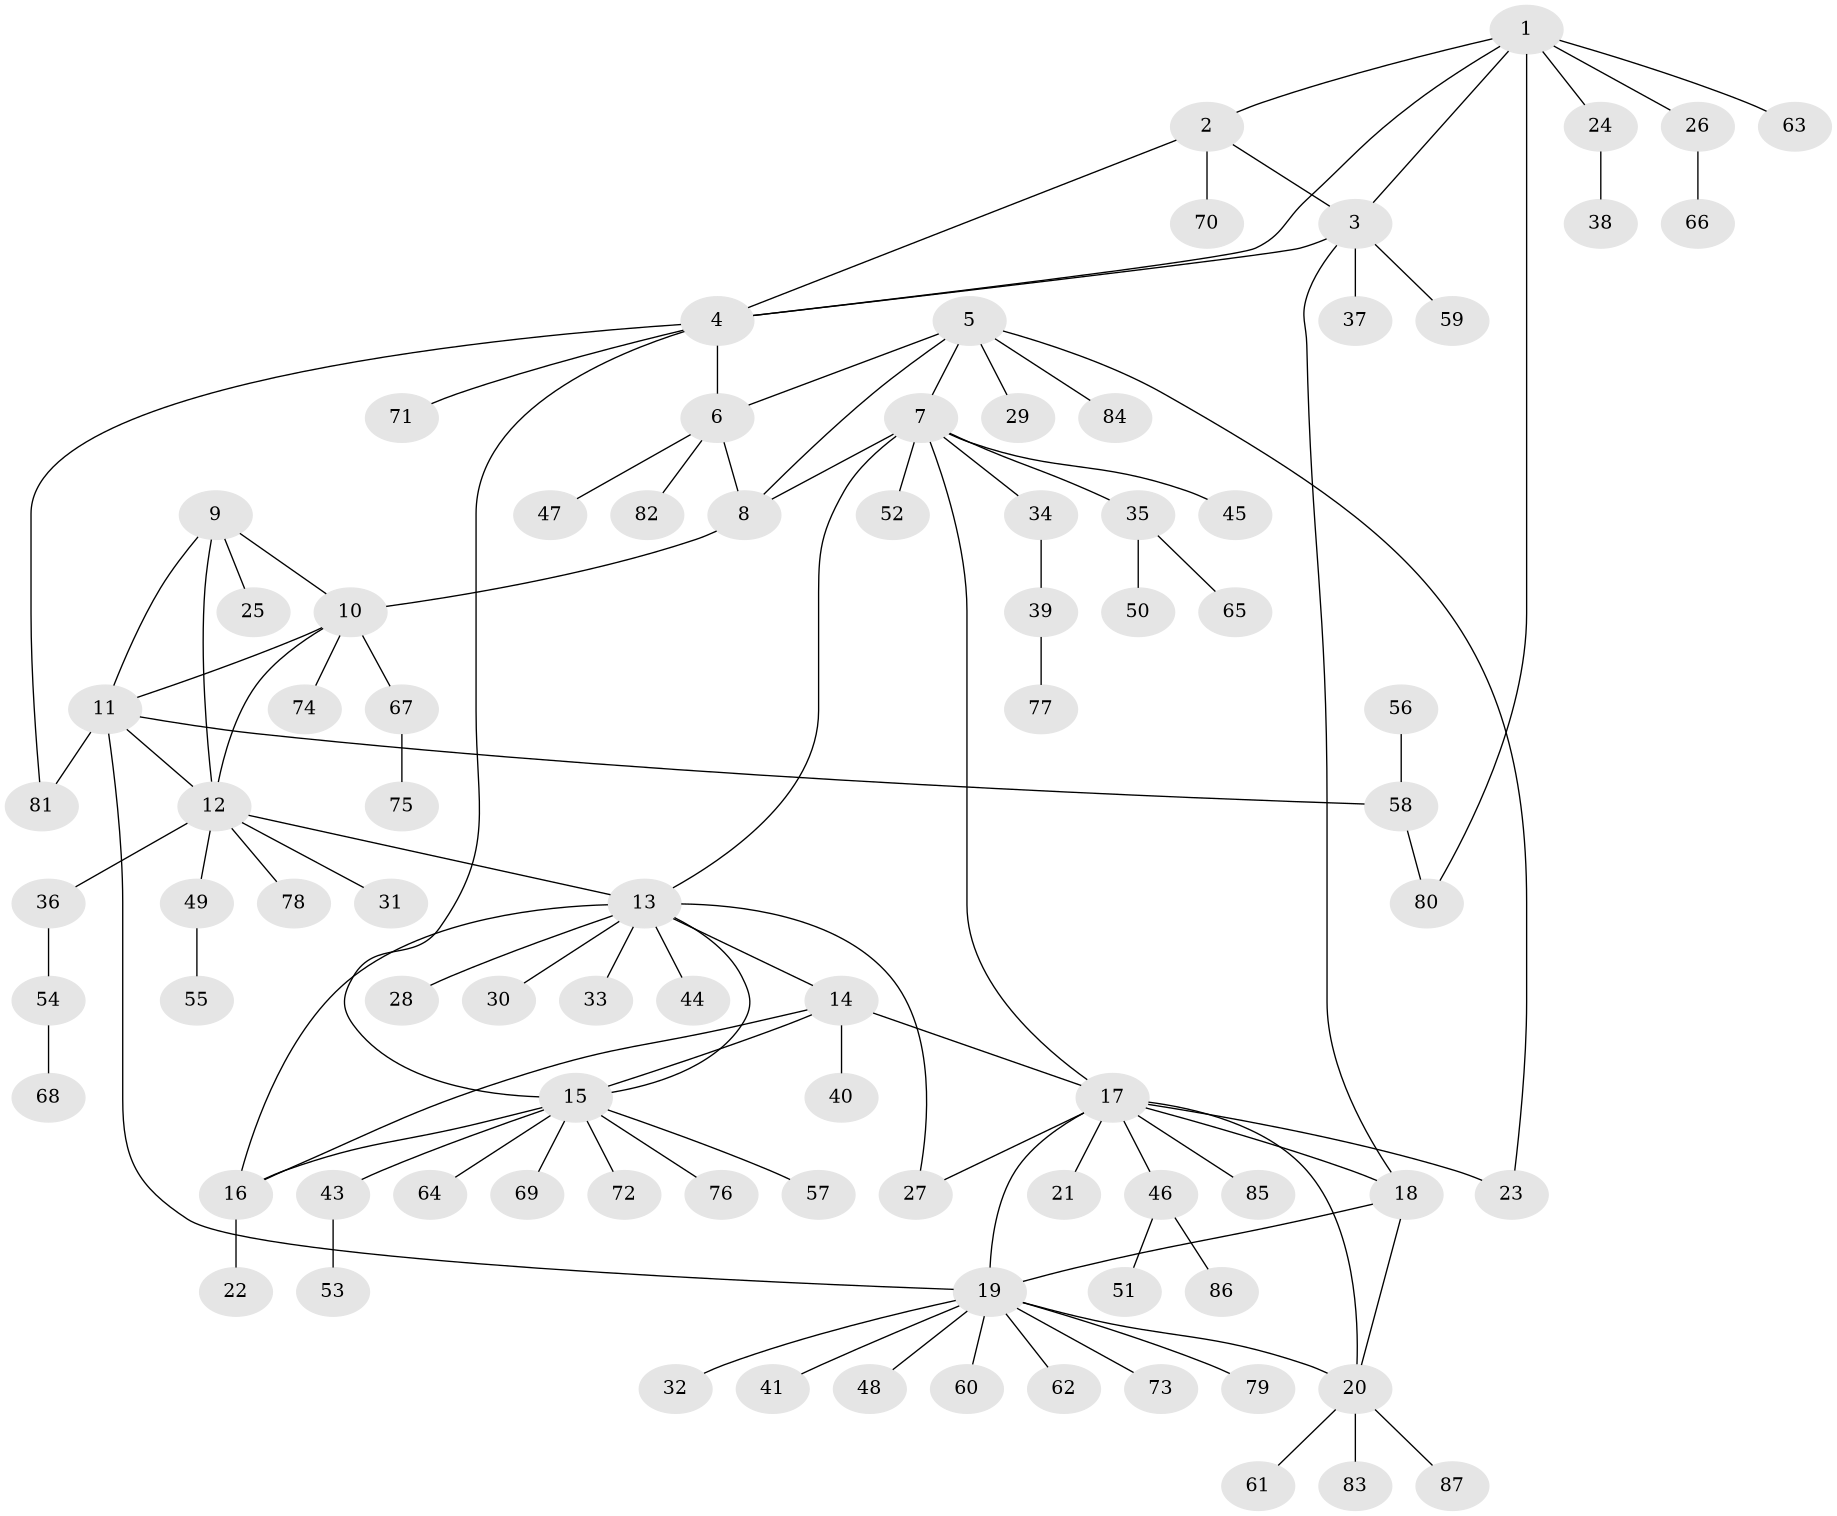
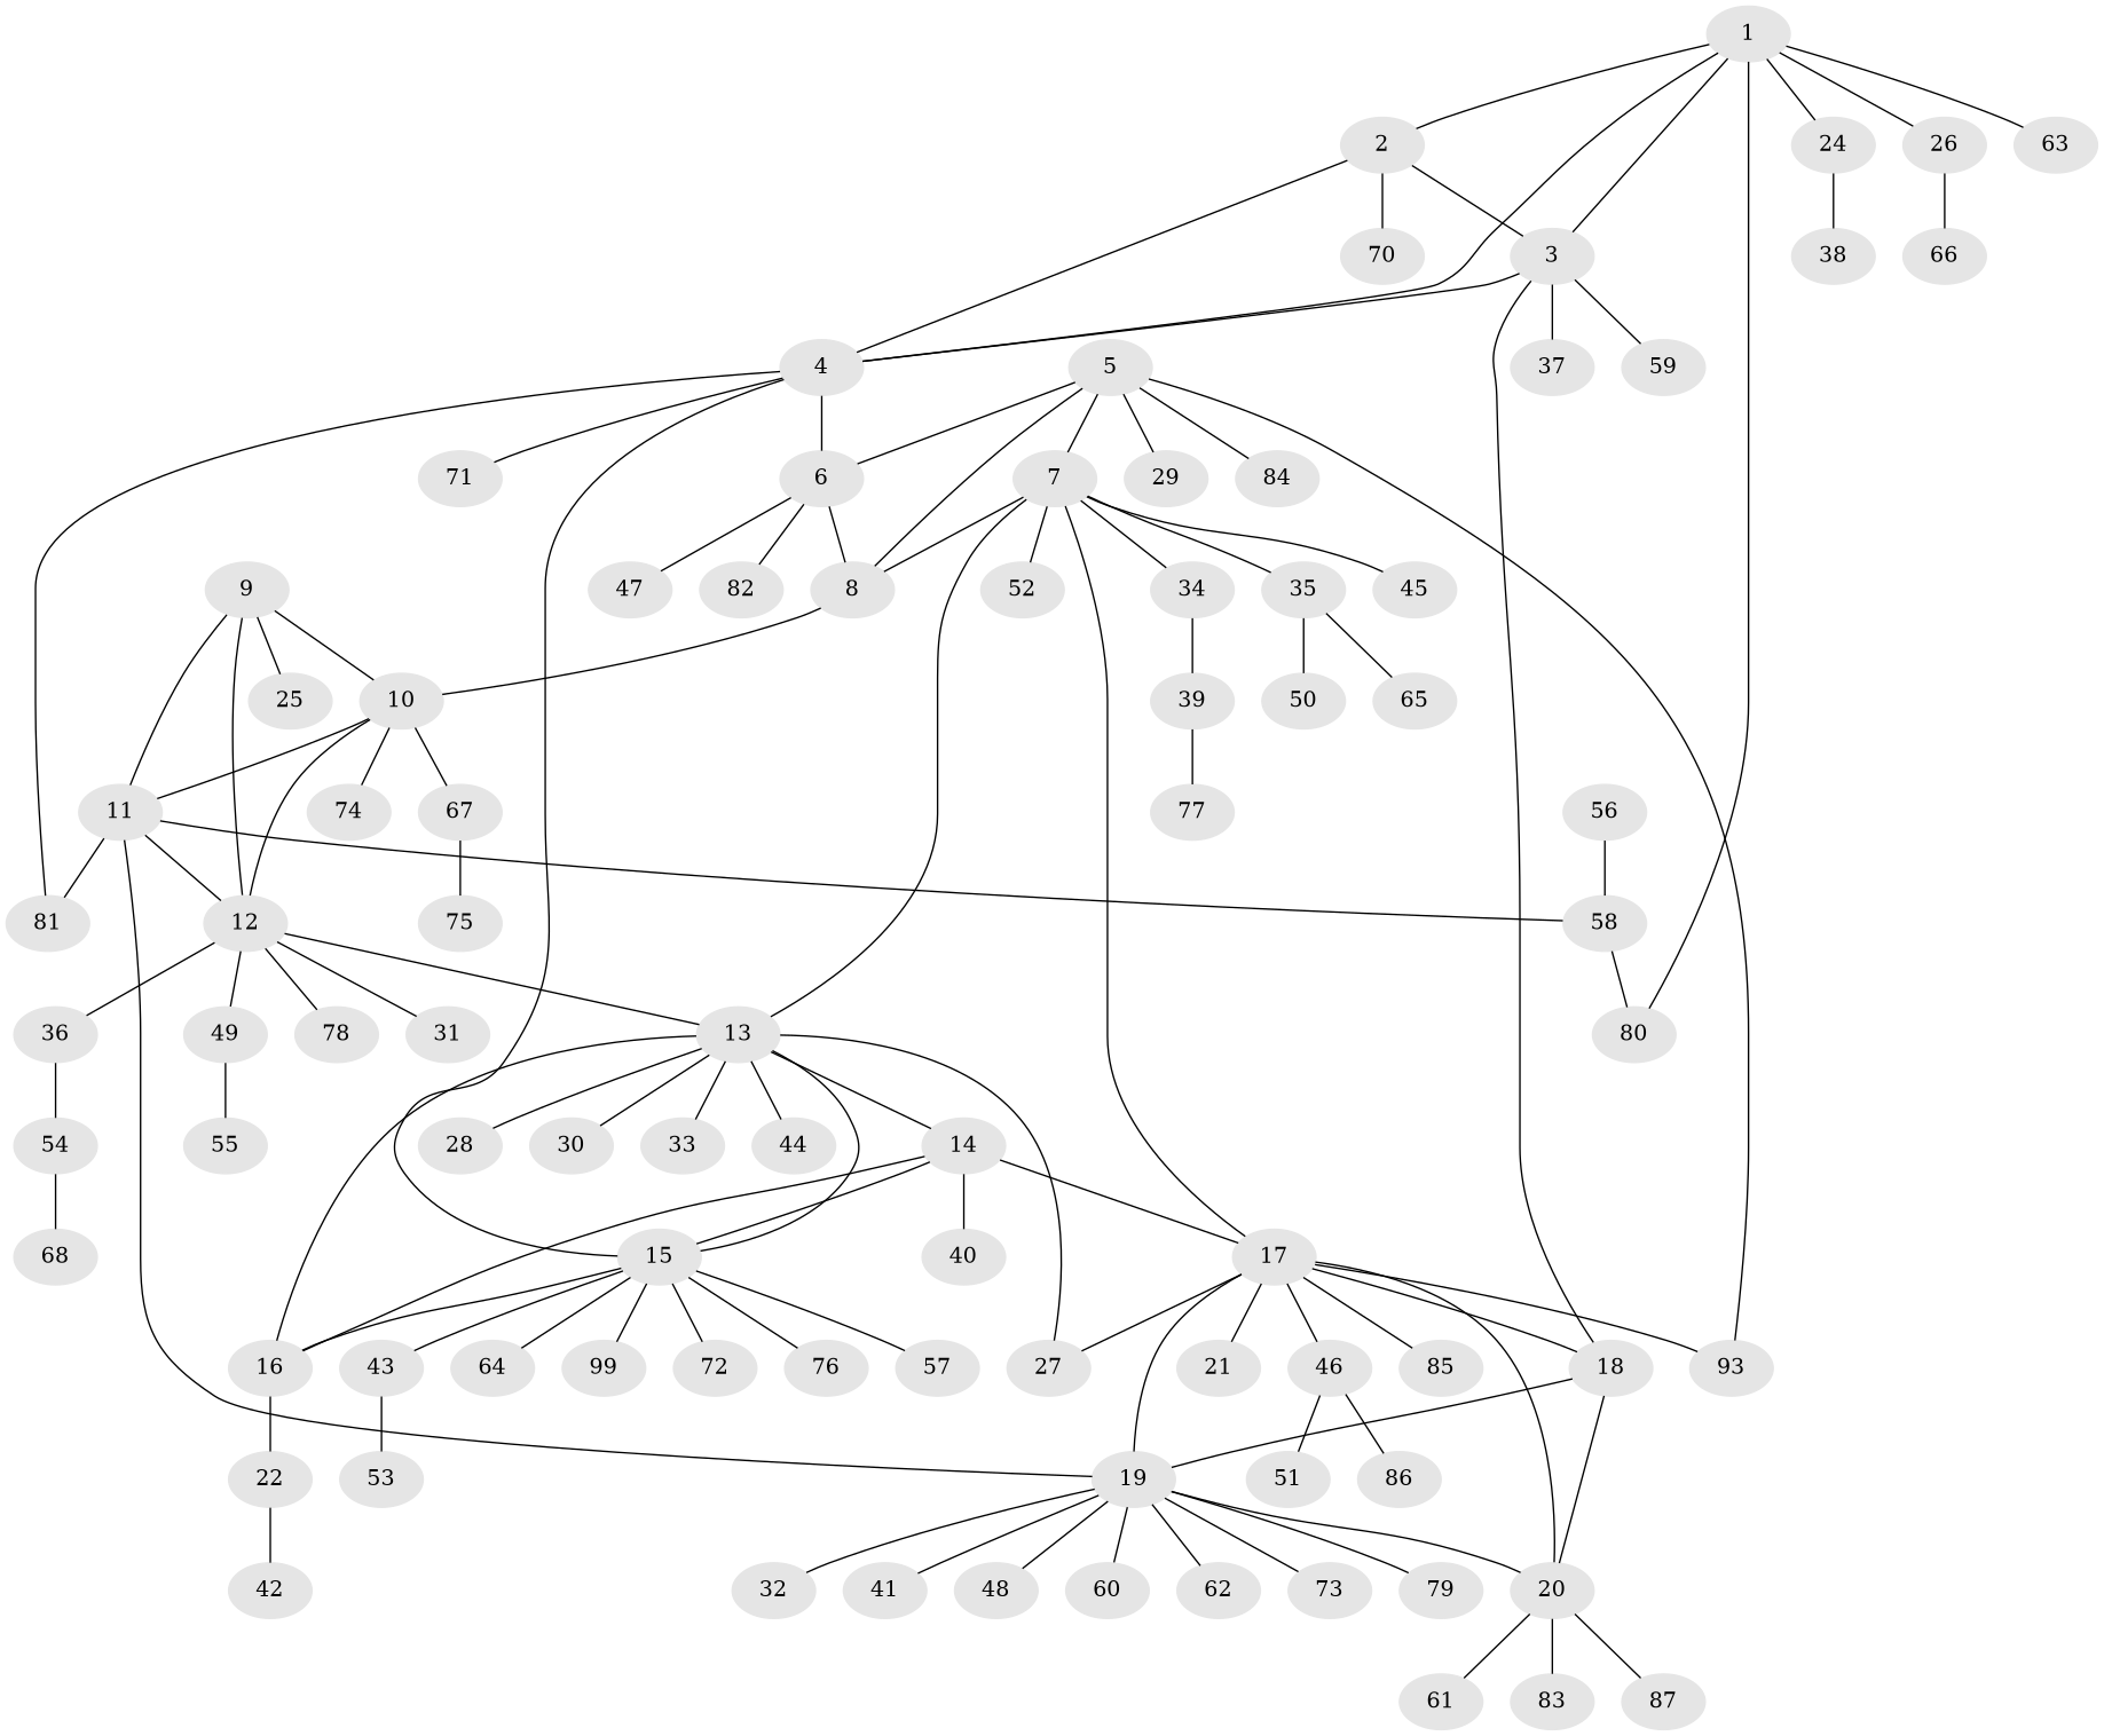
  graph {
    node [color=gray90 style=filled]
    1
    2
    3
    4
    24
    26
    63
    80
    70
    18
    37
    59
    6
    15
    71
    81
    38
    66
    10
    11
    12
    67
    74
    19
    20
    8
    47
    82
    16
    43
    57
    64
-   69
+   69 [label=99]
    72
    76
    5
    7
-   23
+   23 [label=93]
    29
    84
    13
    17
    34
    35
    45
    52
    14
    27
    28
    30
    33
    44
    21
    46
    85
    39
    50
    65
    9
    25
    58
    31
    36
    49
    78
    75
    32
    41
    48
    60
    62
    73
    79
    54
    55
    40
    22
    53
+   42
    61
    83
    87
    51
    86
    56
    77
    68
    1 -- 2
    1 -- 3
    1 -- 4
    1 -- 24
    1 -- 26
    1 -- 63
    1 -- 80
    2 -- 3
    2 -- 4
    2 -- 70
    3 -- 4
    3 -- 18
    3 -- 37
    3 -- 59
    4 -- 6
    4 -- 15
    4 -- 71
    4 -- 81
    24 -- 38
    26 -- 66
    18 -- 19
    18 -- 20
    6 -- 8
    6 -- 47
    6 -- 82
    15 -- 16
    15 -- 43
    15 -- 57
    15 -- 64
    15 -- 69
    15 -- 72
    15 -- 76
    10 -- 11
    10 -- 12
    10 -- 67
    10 -- 74
    11 -- 81
    11 -- 12
    11 -- 19
    11 -- 58
    12 -- 13
    12 -- 31
    12 -- 36
    12 -- 49
    12 -- 78
    67 -- 75
    19 -- 20
    19 -- 32
    19 -- 41
    19 -- 48
    19 -- 60
    19 -- 62
    19 -- 73
    19 -- 79
    20 -- 61
    20 -- 83
    20 -- 87
    8 -- 10
    16 -- 22
    43 -- 53
    5 -- 6
    5 -- 8
    5 -- 7
    5 -- 23
    5 -- 29
    5 -- 84
    7 -- 8
    7 -- 13
    7 -- 17
    7 -- 34
    7 -- 35
    7 -- 45
    7 -- 52
    13 -- 15
    13 -- 16
    13 -- 14
    13 -- 27
    13 -- 28
    13 -- 30
    13 -- 33
    13 -- 44
    17 -- 18
    17 -- 19
    17 -- 20
    17 -- 23
    17 -- 27
    17 -- 21
    17 -- 46
    17 -- 85
    34 -- 39
    35 -- 50
    35 -- 65
    14 -- 15
    14 -- 16
    14 -- 17
    14 -- 40
    46 -- 51
    46 -- 86
    39 -- 77
    9 -- 10
    9 -- 11
    9 -- 12
    9 -- 25
    58 -- 80
    36 -- 54
    49 -- 55
    54 -- 68
+   22 -- 42
    56 -- 58
  }
